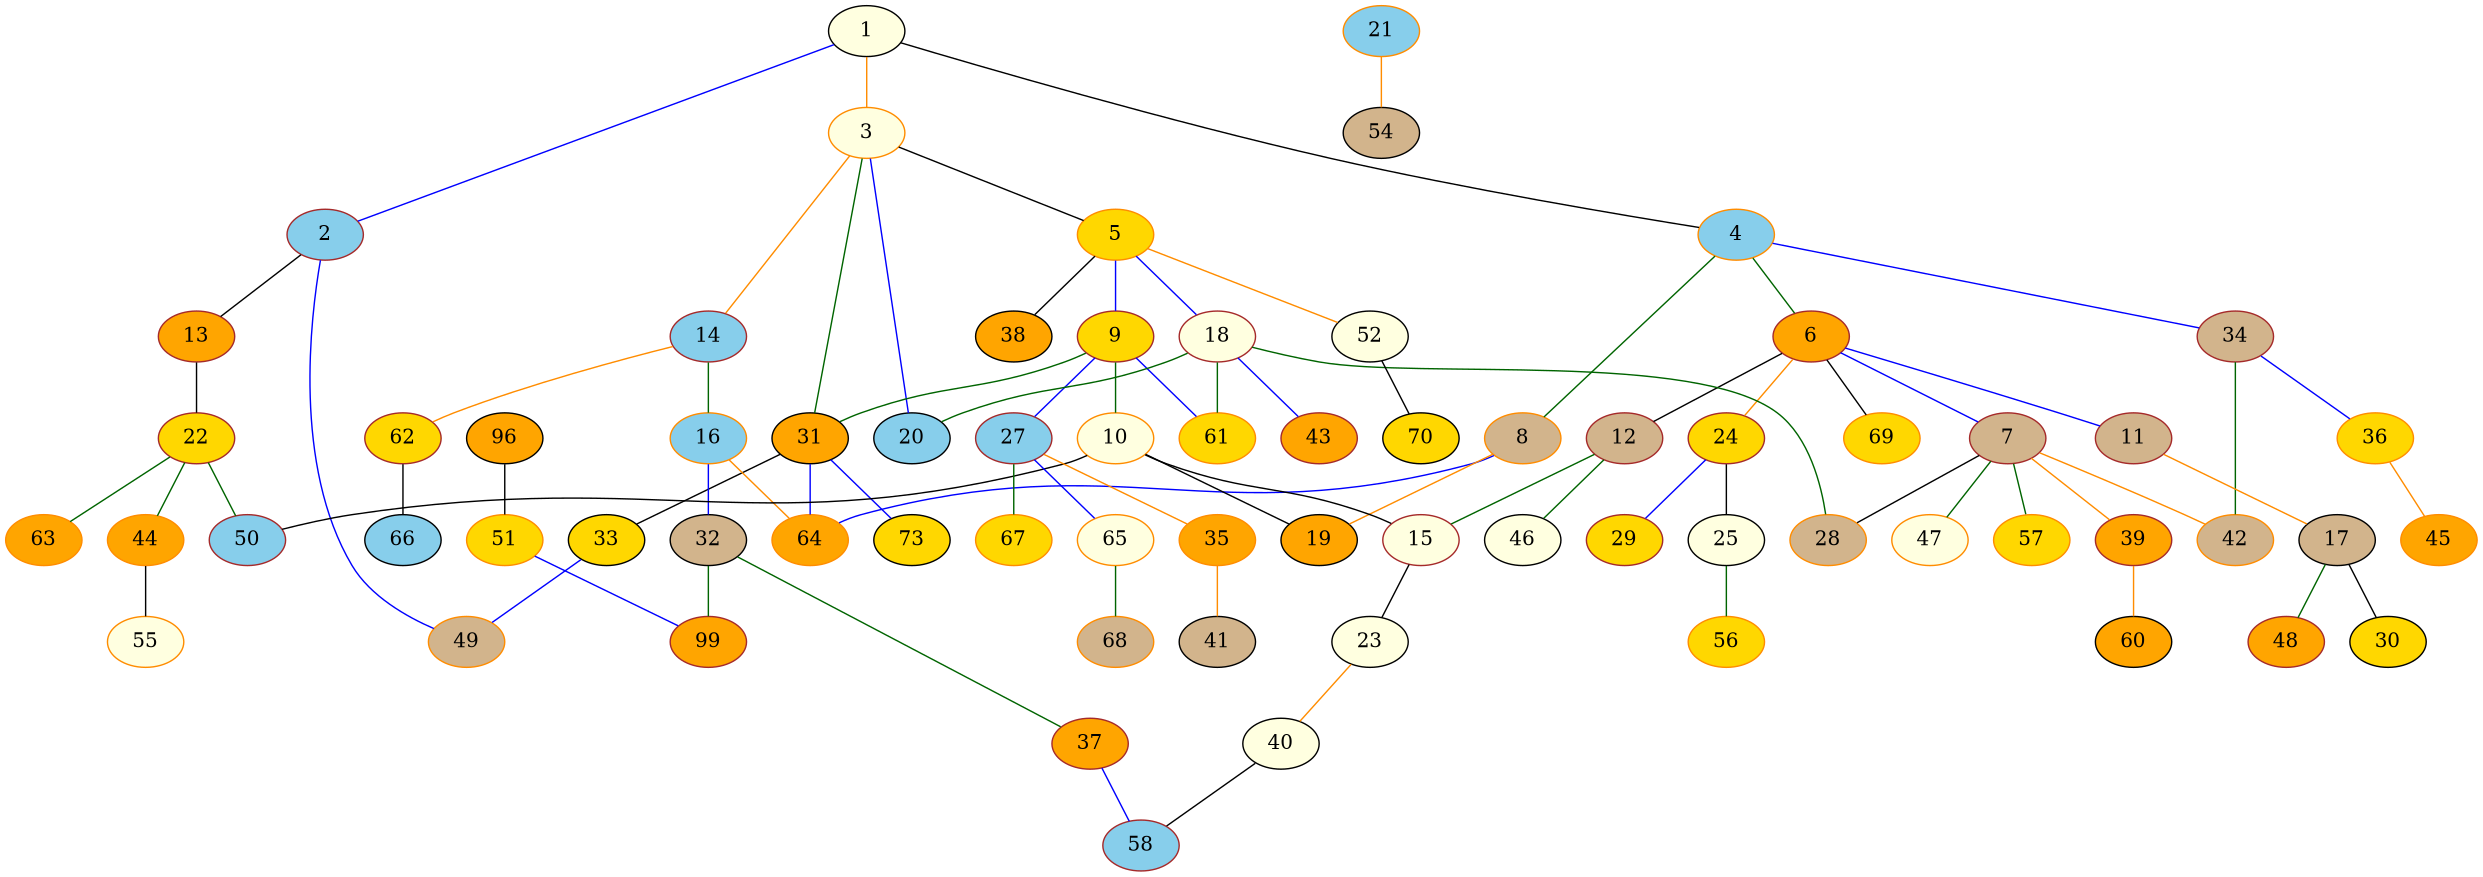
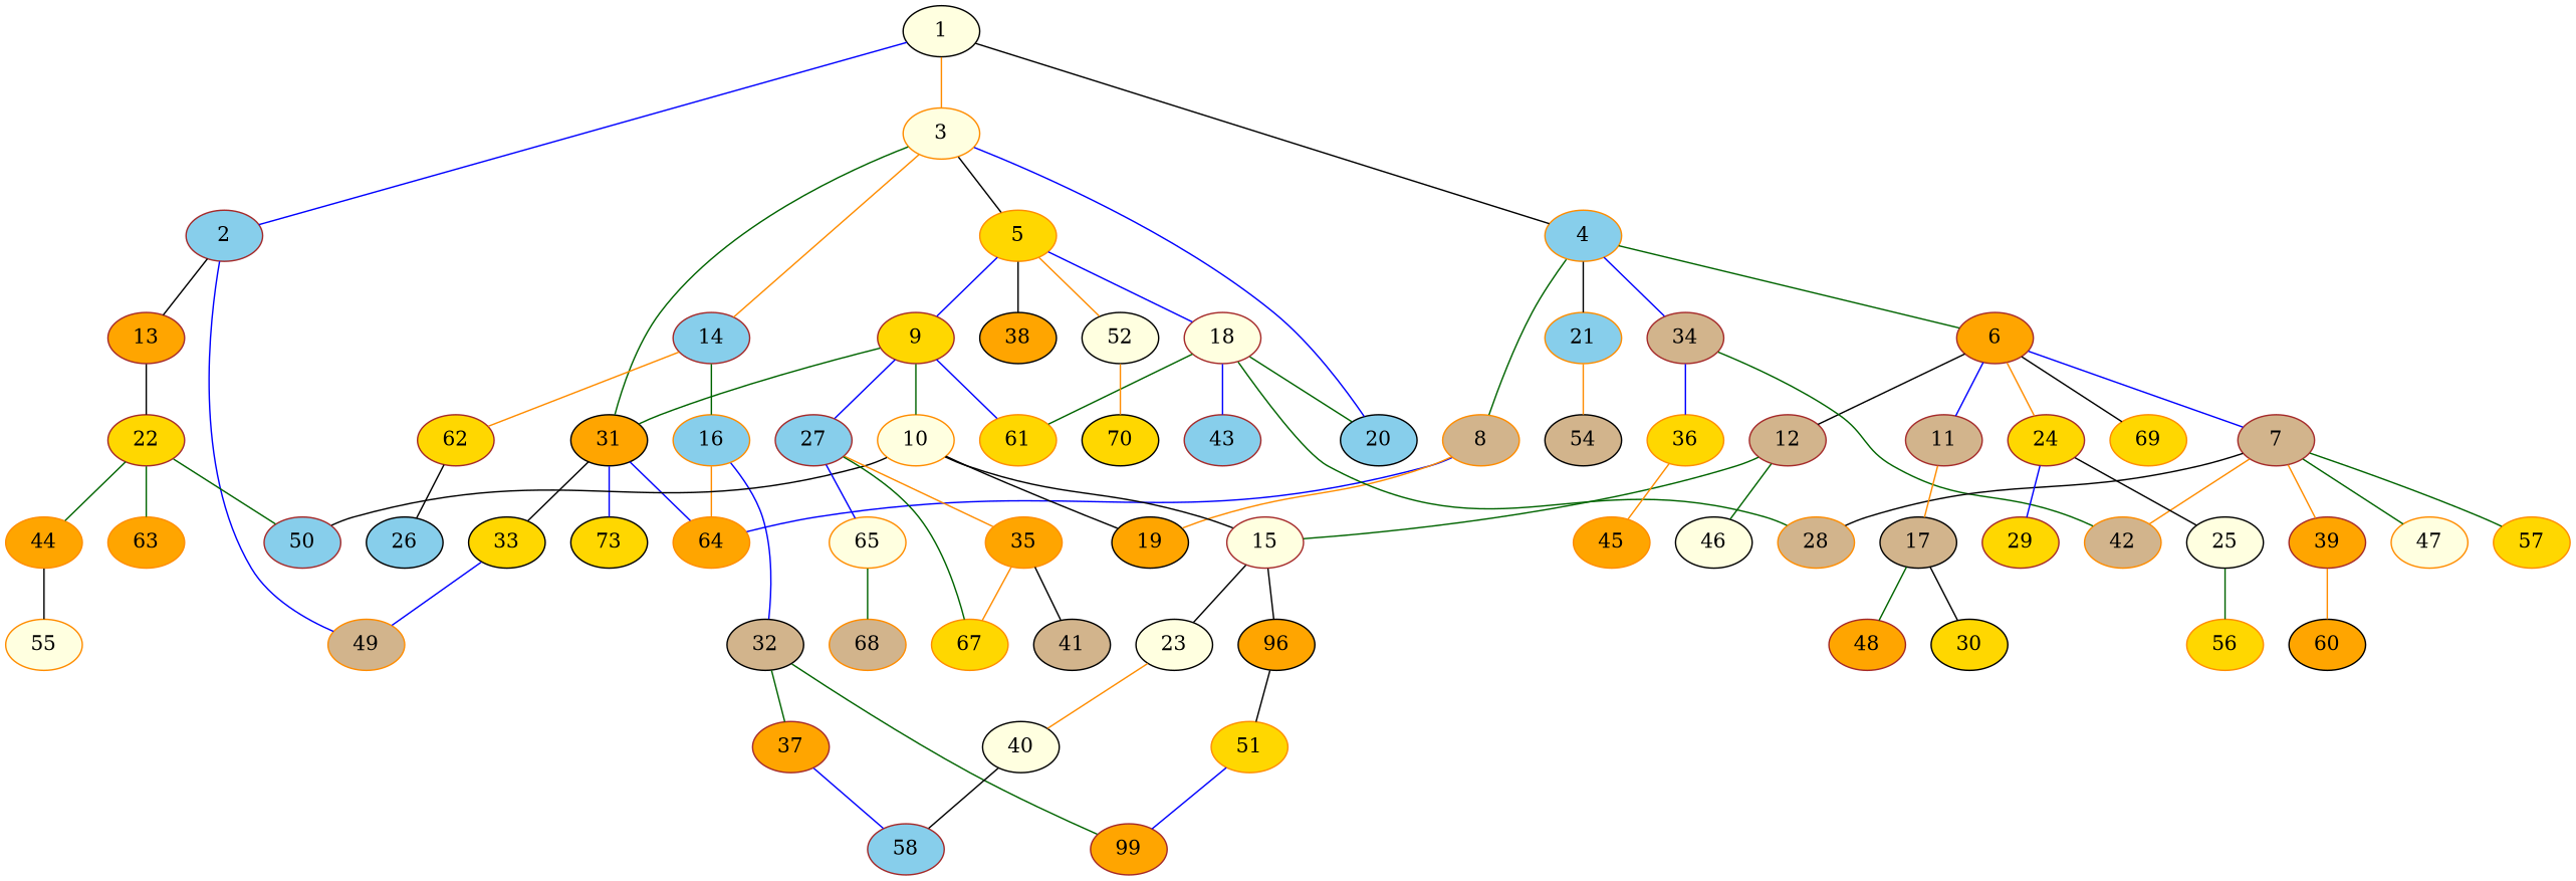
  graph {
    node [color=darkorange fillcolor=gold style=filled]
    edge [color=black]
    1 [color=black fillcolor=lightyellow]
    2 [color=brown fillcolor=skyblue]
    3 [fillcolor=lightyellow]
    4 [fillcolor=skyblue]
    13 [color=brown fillcolor=orange]
    49 [fillcolor=tan]
    5
    14 [color=brown fillcolor=skyblue]
    20 [color=black fillcolor=skyblue]
    31 [color=black fillcolor=orange]
    6 [color=brown fillcolor=orange]
    8 [fillcolor=tan]
    21 [fillcolor=skyblue]
    34 [color=brown fillcolor=tan]
    22 [color=brown]
    9 [color=brown]
    18 [color=brown fillcolor=lightyellow]
    38 [color=black fillcolor=orange]
    52 [color=black fillcolor=lightyellow]
    16 [fillcolor=skyblue]
    62 [color=brown]
    64 [fillcolor=orange]
    33 [color=black]
    n24 [color=black label=73]
    7 [color=brown fillcolor=tan]
    11 [color=brown fillcolor=tan]
    12 [color=brown fillcolor=tan]
    24 [color=brown]
    69
    19 [color=black fillcolor=orange]
    54 [color=black fillcolor=tan]
    42 [fillcolor=tan]
    36
    50 [color=brown fillcolor=skyblue]
    44 [fillcolor=orange]
    63 [fillcolor=orange]
    10 [fillcolor=lightyellow]
    27 [color=brown fillcolor=skyblue]
    61
    28 [fillcolor=tan]
-   43 [color=brown fillcolor=orange]
+   43 [color=brown fillcolor=skyblue]
    70 [color=black]
    32 [color=black fillcolor=tan]
-   66 [color=black fillcolor=skyblue]
+   66 [color=black fillcolor=skyblue label=26]
    39 [color=brown fillcolor=orange]
    47 [fillcolor=lightyellow]
    57
    17 [color=black fillcolor=tan]
    15 [color=brown fillcolor=lightyellow]
    46 [color=black fillcolor=lightyellow]
    25 [color=black fillcolor=lightyellow]
    29 [color=brown]
    45 [fillcolor=orange]
    35 [fillcolor=orange]
    65 [fillcolor=lightyellow]
    67
    60 [color=black fillcolor=orange]
    30 [color=black]
    48 [color=brown fillcolor=orange]
    23 [color=black fillcolor=lightyellow]
    n61 [color=black fillcolor=orange label=96]
    56
    41 [color=black fillcolor=tan]
    68 [fillcolor=tan]
    40 [color=black fillcolor=lightyellow]
    51
    55 [fillcolor=lightyellow]
    37 [color=brown fillcolor=orange]
    n69 [color=brown fillcolor=orange label=99]
    58 [color=brown fillcolor=skyblue]
    1 -- 2 [color=blue]
    1 -- 3 [color=darkorange]
    1 -- 4
    2 -- 13
    2 -- 49 [color=blue]
    3 -- 5
    3 -- 14 [color=darkorange]
    3 -- 20 [color=blue]
    3 -- 31 [color=darkgreen]
    4 -- 6 [color=darkgreen]
    4 -- 8 [color=darkgreen]
+   4 -- 21
    4 -- 34 [color=blue]
    13 -- 22
    5 -- 9 [color=blue]
    5 -- 18 [color=blue]
    5 -- 38
    5 -- 52 [color=darkorange]
    14 -- 16 [color=darkgreen]
    14 -- 62 [color=darkorange]
    31 -- 64 [color=blue]
    31 -- 33
    31 -- n24 [color=blue]
    6 -- 7 [color=blue]
    6 -- 11 [color=blue]
    6 -- 12
    6 -- 24 [color=darkorange]
    6 -- 69
    8 -- 64 [color=blue]
    8 -- 19 [color=darkorange]
    21 -- 54 [color=darkorange]
    34 -- 42 [color=darkgreen]
    34 -- 36 [color=blue]
    22 -- 50 [color=darkgreen]
    22 -- 44 [color=darkgreen]
    22 -- 63 [color=darkgreen]
    9 -- 31 [color=darkgreen]
    9 -- 10 [color=darkgreen]
    9 -- 27 [color=blue]
    9 -- 61 [color=blue]
    18 -- 20 [color=darkgreen]
    18 -- 61 [color=darkgreen]
    18 -- 28 [color=darkgreen]
    18 -- 43 [color=blue]
-   52 -- 70
+   52 -- 70 [color=darkorange]
    16 -- 64 [color=darkorange]
    16 -- 32 [color=blue]
    62 -- 66
    33 -- 49 [color=blue]
    7 -- 42 [color=darkorange]
    7 -- 28
    7 -- 39 [color=darkorange]
    7 -- 47 [color=darkgreen]
    7 -- 57 [color=darkgreen]
    11 -- 17 [color=darkorange]
    12 -- 15 [color=darkgreen]
    12 -- 46 [color=darkgreen]
    24 -- 25
    24 -- 29 [color=blue]
    36 -- 45 [color=darkorange]
    44 -- 55
    10 -- 19
    10 -- 50
    10 -- 15
    27 -- 35 [color=darkorange]
    27 -- 65 [color=blue]
    27 -- 67 [color=darkgreen]
    32 -- 37 [color=darkgreen]
    32 -- n69 [color=darkgreen]
    39 -- 60 [color=darkorange]
    17 -- 30
    17 -- 48 [color=darkgreen]
    15 -- 23
+   15 -- n61
    25 -- 56 [color=darkgreen]
-   35 -- 41 [color=darkorange]
+   35 -- 67 [color=darkorange]
+   35 -- 41
    65 -- 68 [color=darkgreen]
    23 -- 40 [color=darkorange]
    n61 -- 51
    40 -- 58
    51 -- n69 [color=blue]
    37 -- 58 [color=blue]
  }
